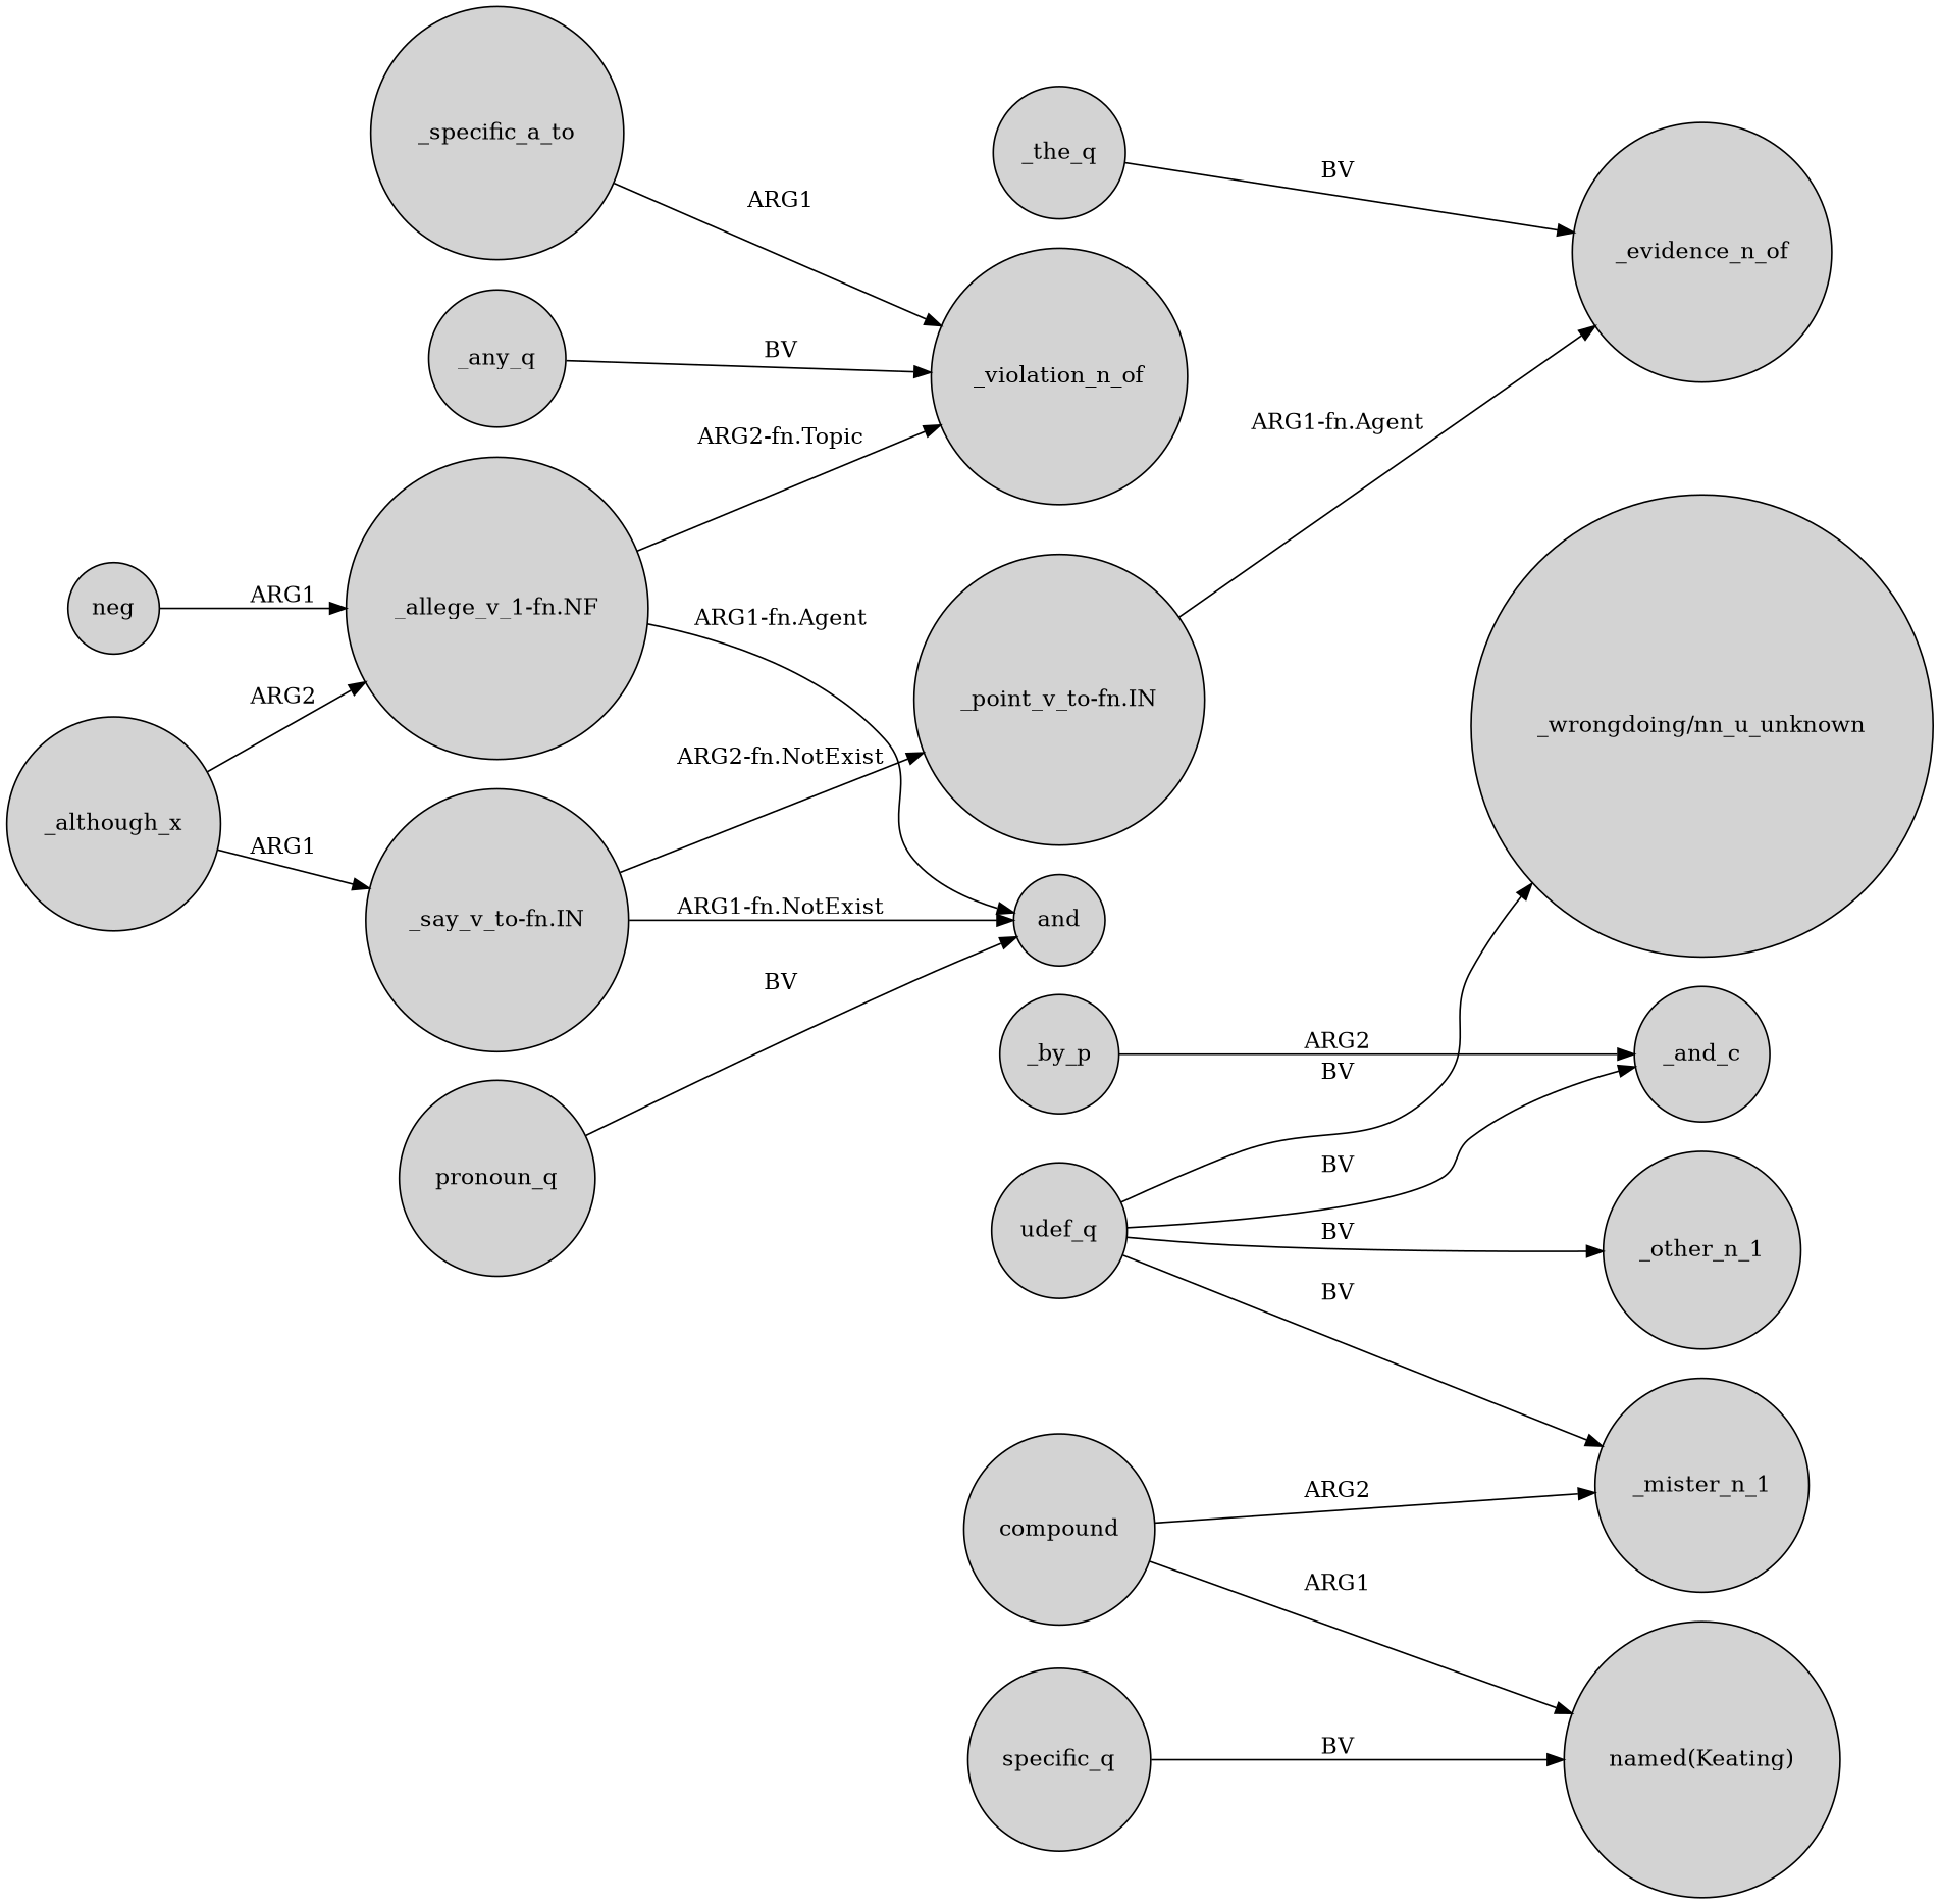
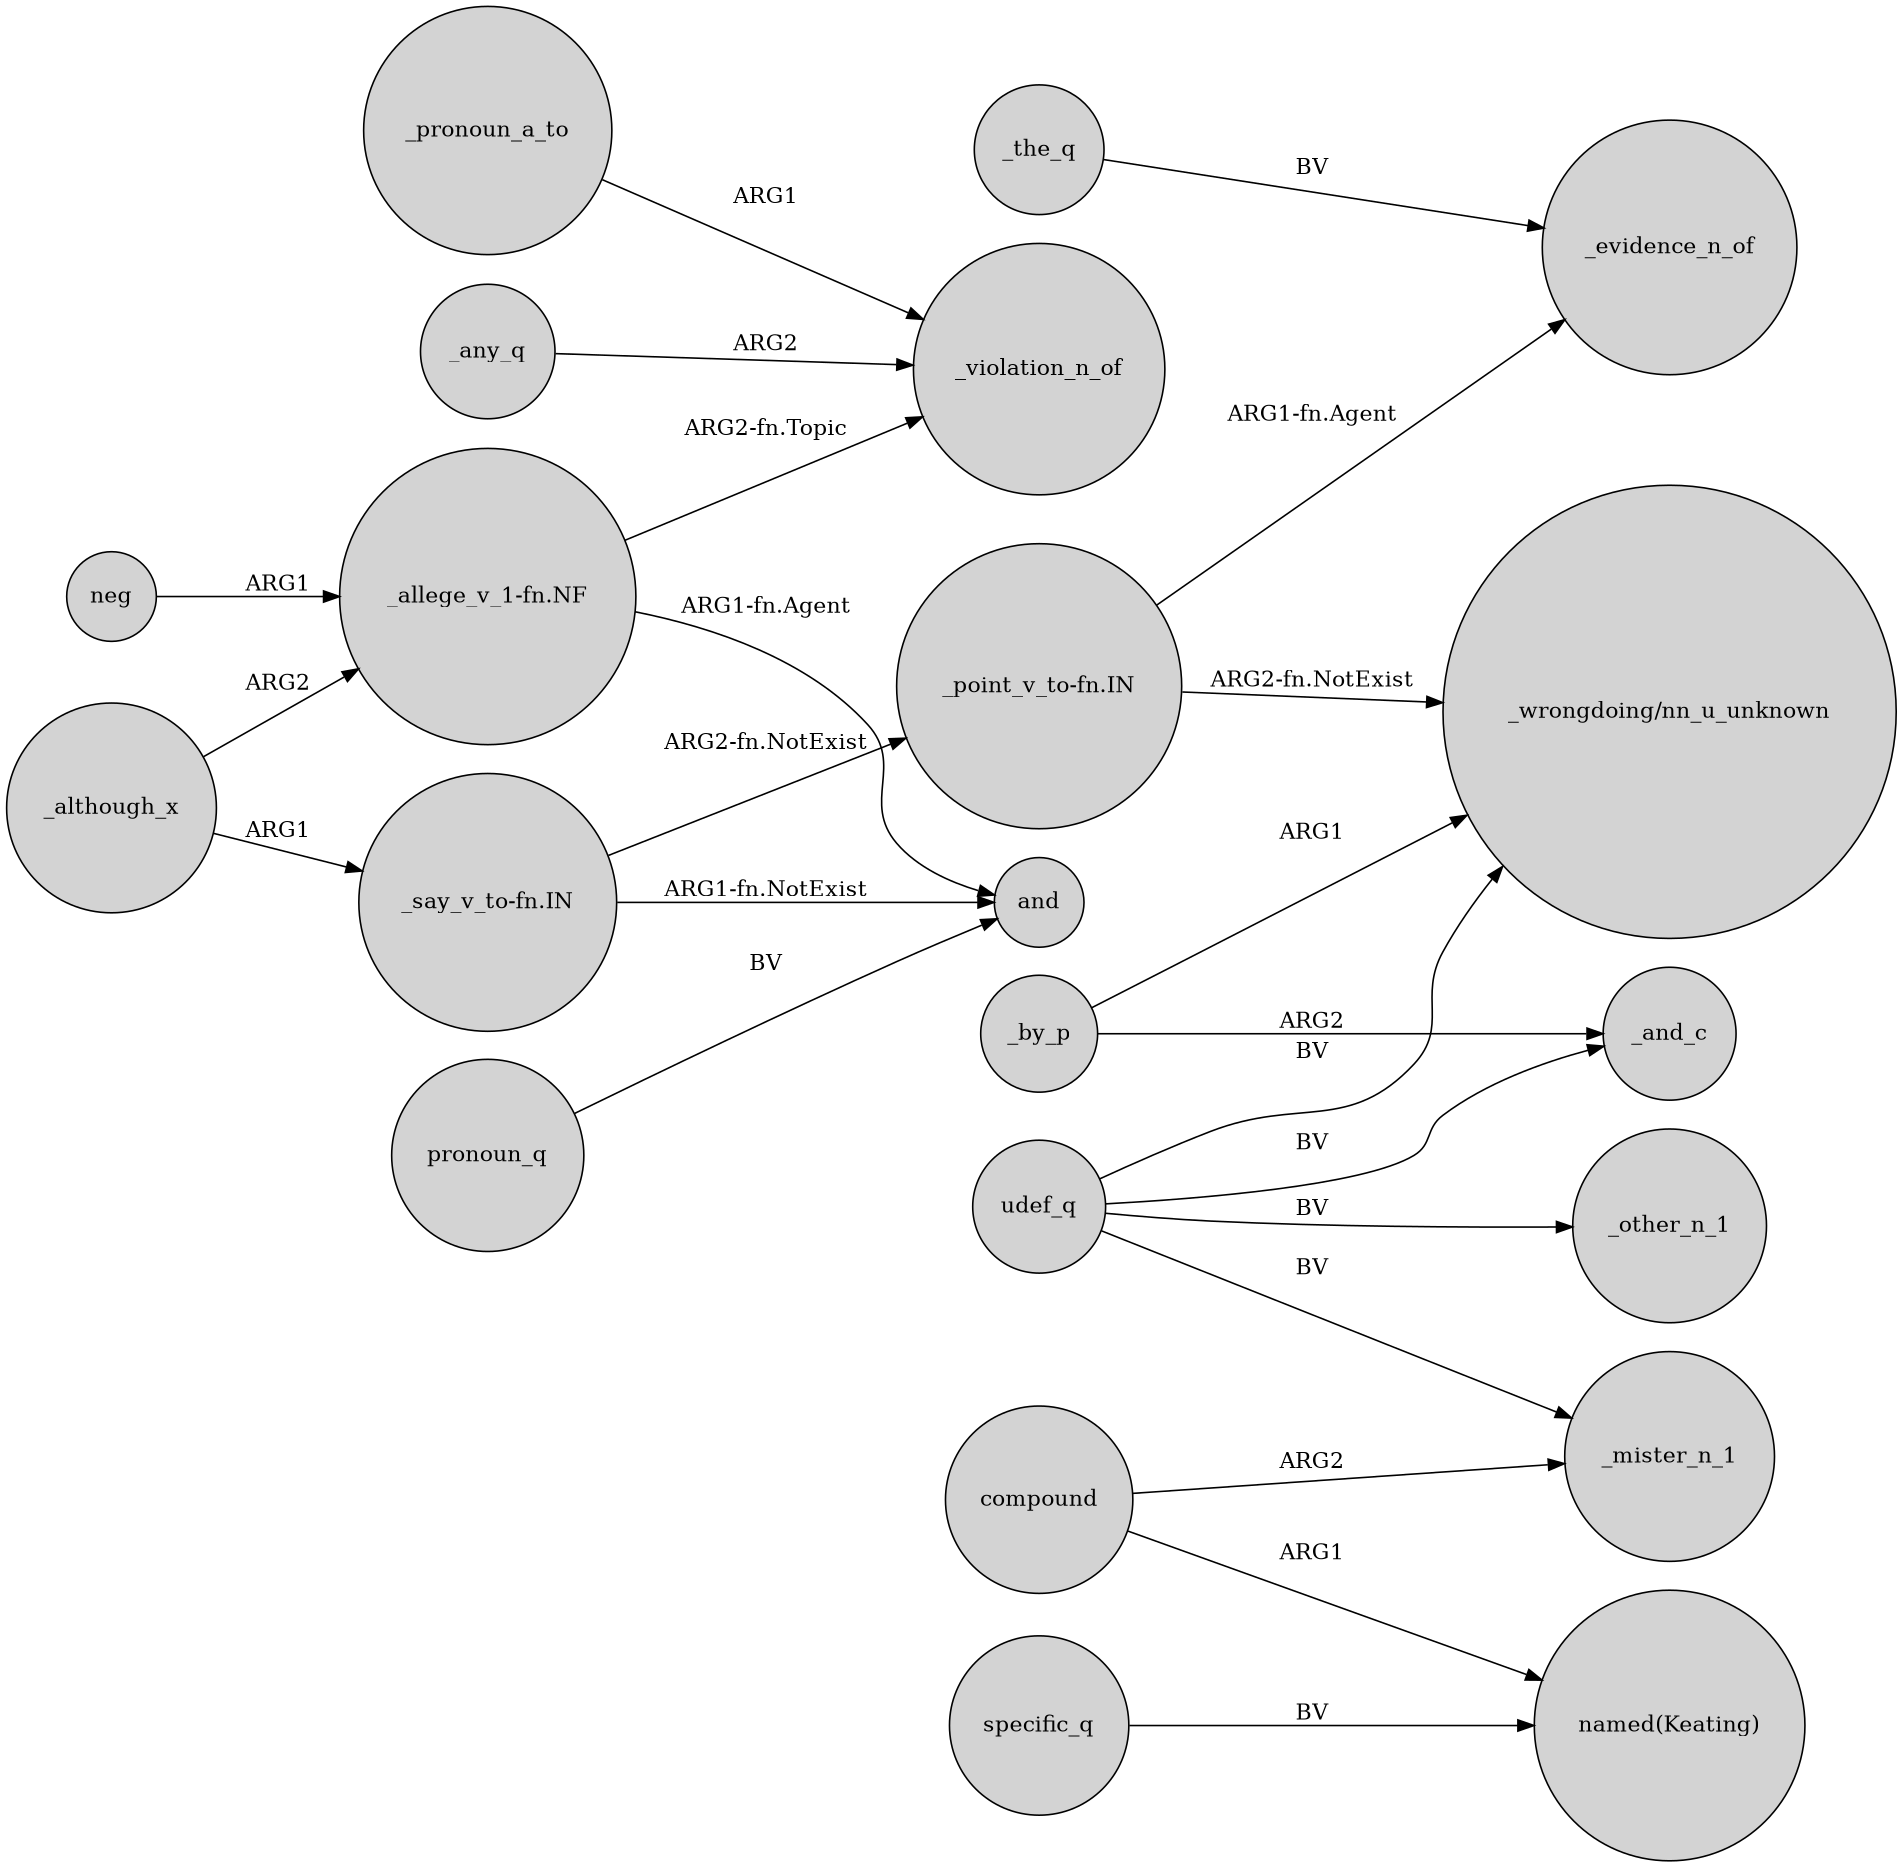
  digraph {
    rankdir=LR
    node [shape=circle style=filled]
-   _specific_a_to
+   _specific_a_to [label=_pronoun_a_to]
    _violation_n_of
    compound
    _mister_n_1
    "named(Keating)"
    _the_q
    _evidence_n_of
    n8 [label=and]
    "_say_v_to-fn.IN"
    "_point_v_to-fn.IN"
    "_wrongdoing/nn_u_unknown"
    udef_q
    _other_n_1
    _and_c
    _although_x
    "_allege_v_1-fn.NF"
    neg
    n18 [label=specific_q]
    _any_q
    _by_p
    pronoun_q
    _specific_a_to -> _violation_n_of [label=ARG1]
    compound -> _mister_n_1 [label=ARG2]
    compound -> "named(Keating)" [label=ARG1]
    _the_q -> _evidence_n_of [label=BV]
    "_say_v_to-fn.IN" -> n8 [label="ARG1-fn.NotExist"]
    "_say_v_to-fn.IN" -> "_point_v_to-fn.IN" [label="ARG2-fn.NotExist"]
    "_point_v_to-fn.IN" -> _evidence_n_of [label="ARG1-fn.Agent"]
+   "_point_v_to-fn.IN" -> "_wrongdoing/nn_u_unknown" [label="ARG2-fn.NotExist"]
    udef_q -> _mister_n_1 [label=BV]
    udef_q -> "_wrongdoing/nn_u_unknown" [label=BV]
    udef_q -> _other_n_1 [label=BV]
    udef_q -> _and_c [label=BV]
    _although_x -> "_say_v_to-fn.IN" [label=ARG1]
    _although_x -> "_allege_v_1-fn.NF" [label=ARG2]
    "_allege_v_1-fn.NF" -> _violation_n_of [label="ARG2-fn.Topic"]
    "_allege_v_1-fn.NF" -> n8 [label="ARG1-fn.Agent"]
    neg -> "_allege_v_1-fn.NF" [label=ARG1]
    n18 -> "named(Keating)" [label=BV]
-   _any_q -> _violation_n_of [label=BV]
+   _any_q -> _violation_n_of [label=ARG2]
+   _by_p -> "_wrongdoing/nn_u_unknown" [label=ARG1]
    _by_p -> _and_c [label=ARG2]
    pronoun_q -> n8 [label=BV]
  }
